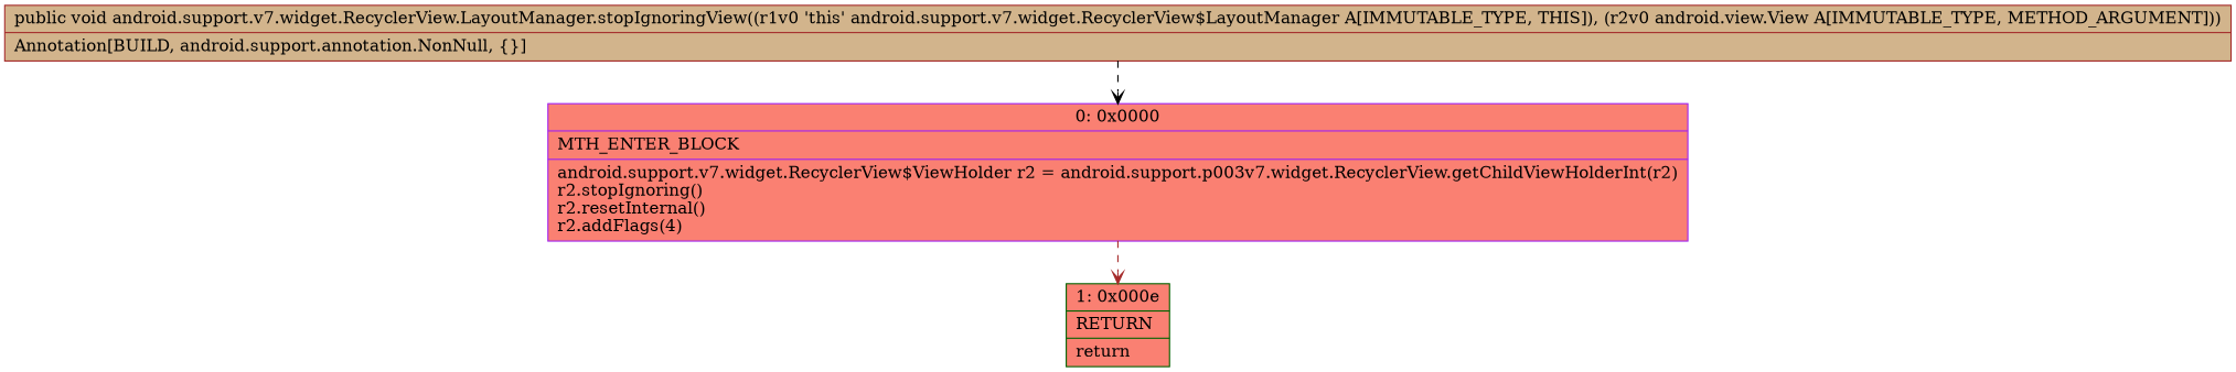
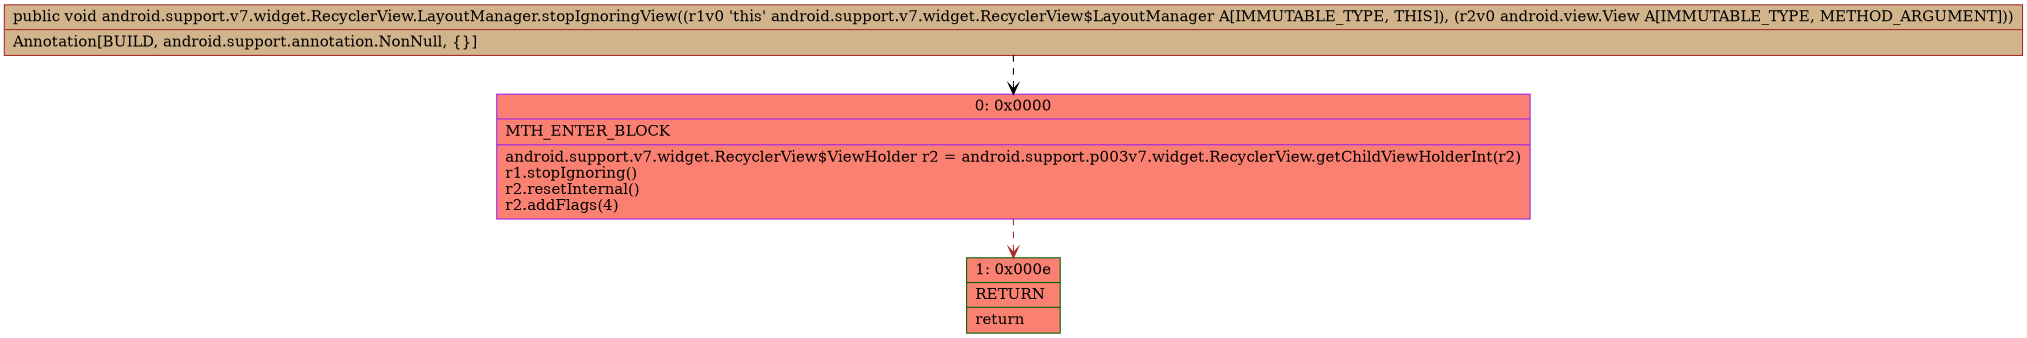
  digraph {
    node [shape=record style=filled fillcolor=salmon]
    edge [style=dashed arrowhead=vee]
-   n1 [label="{0\:\ 0x0000|MTH_ENTER_BLOCK\l|android.support.v7.widget.RecyclerView$ViewHolder r2 = android.support.p003v7.widget.RecyclerView.getChildViewHolderInt(r2)\lr2.stopIgnoring()\lr2.resetInternal()\lr2.addFlags(4)\l}" color=purple]
+   n1 [label="{0\:\ 0x0000|MTH_ENTER_BLOCK\l|android.support.v7.widget.RecyclerView$ViewHolder r2 = android.support.p003v7.widget.RecyclerView.getChildViewHolderInt(r2)\lr1.stopIgnoring()\lr2.resetInternal()\lr2.addFlags(4)\l}" color=purple]
    n2 [label="{1\:\ 0x000e|RETURN\l|return\l}" color=darkgreen]
    n3 [label="{public void android.support.v7.widget.RecyclerView.LayoutManager.stopIgnoringView((r1v0 'this' android.support.v7.widget.RecyclerView$LayoutManager A[IMMUTABLE_TYPE, THIS]), (r2v0 android.view.View A[IMMUTABLE_TYPE, METHOD_ARGUMENT]))  | Annotation[BUILD, android.support.annotation.NonNull, \{\}]\l}" fillcolor=tan color=brown]
    n1 -> n2 [color=brown]
    n3 -> n1 [color=black]
  }
